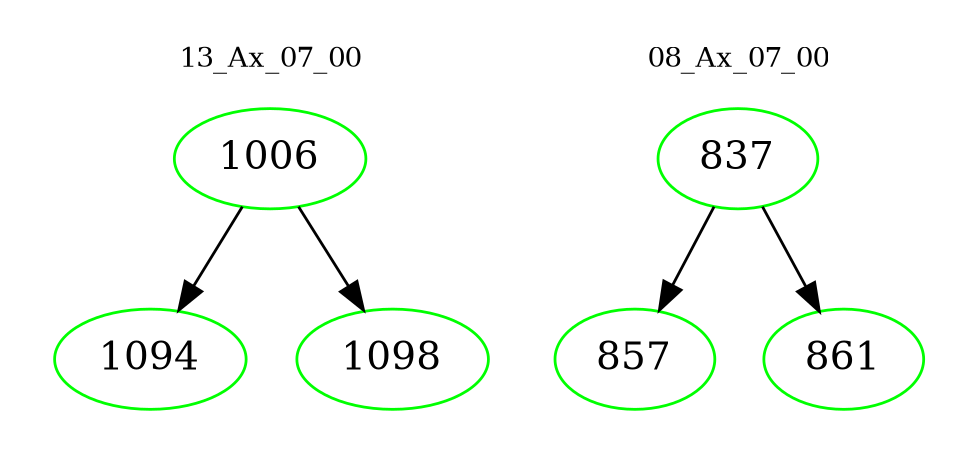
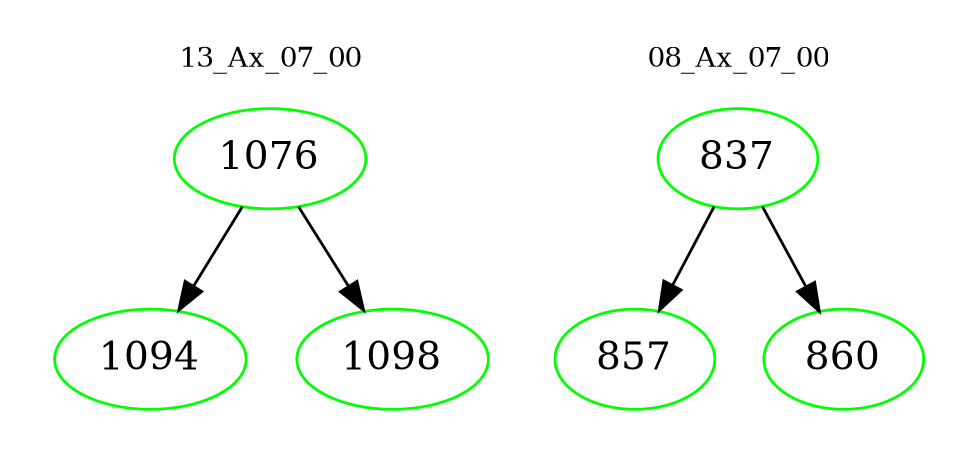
  digraph {
    node [color=green]
    edge [color=black]
    n1 [label=1094]
-   n2 [label=1006]
+   n2 [label=1076]
    n3 [label=1098]
    n4 [label=857]
    n5 [label=837]
-   n6 [label=861]
+   n6 [label=860]
    subgraph cluster_1 {
      color=white
      fontsize=10
      label="13_Ax_07_00"
      n1
      n2
      n3
    }
    subgraph cluster_2 {
      color=white
      fontsize=10
      label="08_Ax_07_00"
      n4
      n5
      n6
    }
    n2 -> n1
    n2 -> n3
    n5 -> n4
    n5 -> n6
  }
